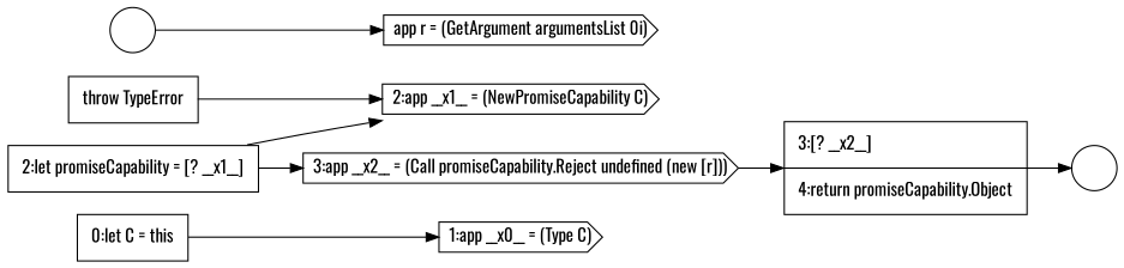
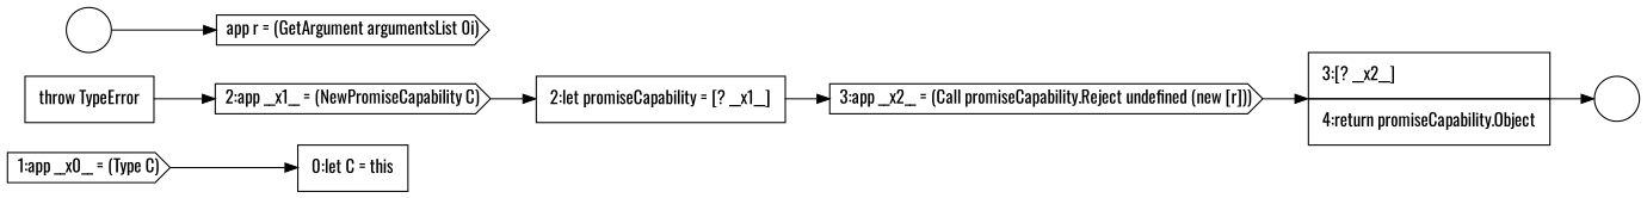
  digraph {
    fontname=Oswald
    rankdir=LR
    node [color=black fillcolor=white fontname=Oswald shape=cds style=filled]
    edge [color=black fontname=Oswald]
    n1 [label=<<font color="black">1:app __x0__ = (Type C)</font>>]
    n2 [label=<<font color="black">2:app __x1__ = (NewPromiseCapability C)</font>>]
    n3 [label=<<font color="black">     <table border="0" cellborder="1" cellspacing="0" cellpadding="10">       <tr><td align="left">2:let promiseCapability = [? __x1__]</td></tr>     </table>   </font>> margin=0 shape=none]
    n4 [label=<<font color="black">3:app __x2__ = (Call promiseCapability.Reject undefined (new [r]))</font>>]
    n5 [label=" " shape=circle]
    n6 [label=<<font color="black">app r = (GetArgument argumentsList 0i)</font>>]
    n7 [label=<<font color="black">     <table border="0" cellborder="1" cellspacing="0" cellpadding="10">       <tr><td align="left">0:let C = this</td></tr>     </table>   </font>> margin=0 shape=none]
    n8 [label=<<font color="black">     <table border="0" cellborder="1" cellspacing="0" cellpadding="10">       <tr><td align="left">3:[? __x2__]</td></tr>       <tr><td align="left">4:return promiseCapability.Object</td></tr>     </table>   </font>> margin=0 shape=none]
    n9 [label=" " shape=circle]
    n10 [label=<<font color="black">     <table border="0" cellborder="1" cellspacing="0" cellpadding="10">       <tr><td align="left">throw TypeError</td></tr>     </table>   </font>> margin=0 shape=none]
-   n3 -> n2
+   n2 -> n3
    n3 -> n4
    n4 -> n8
    n5 -> n6
-   n7 -> n1
+   n1 -> n7
    n8 -> n9
    n10 -> n2
  }
